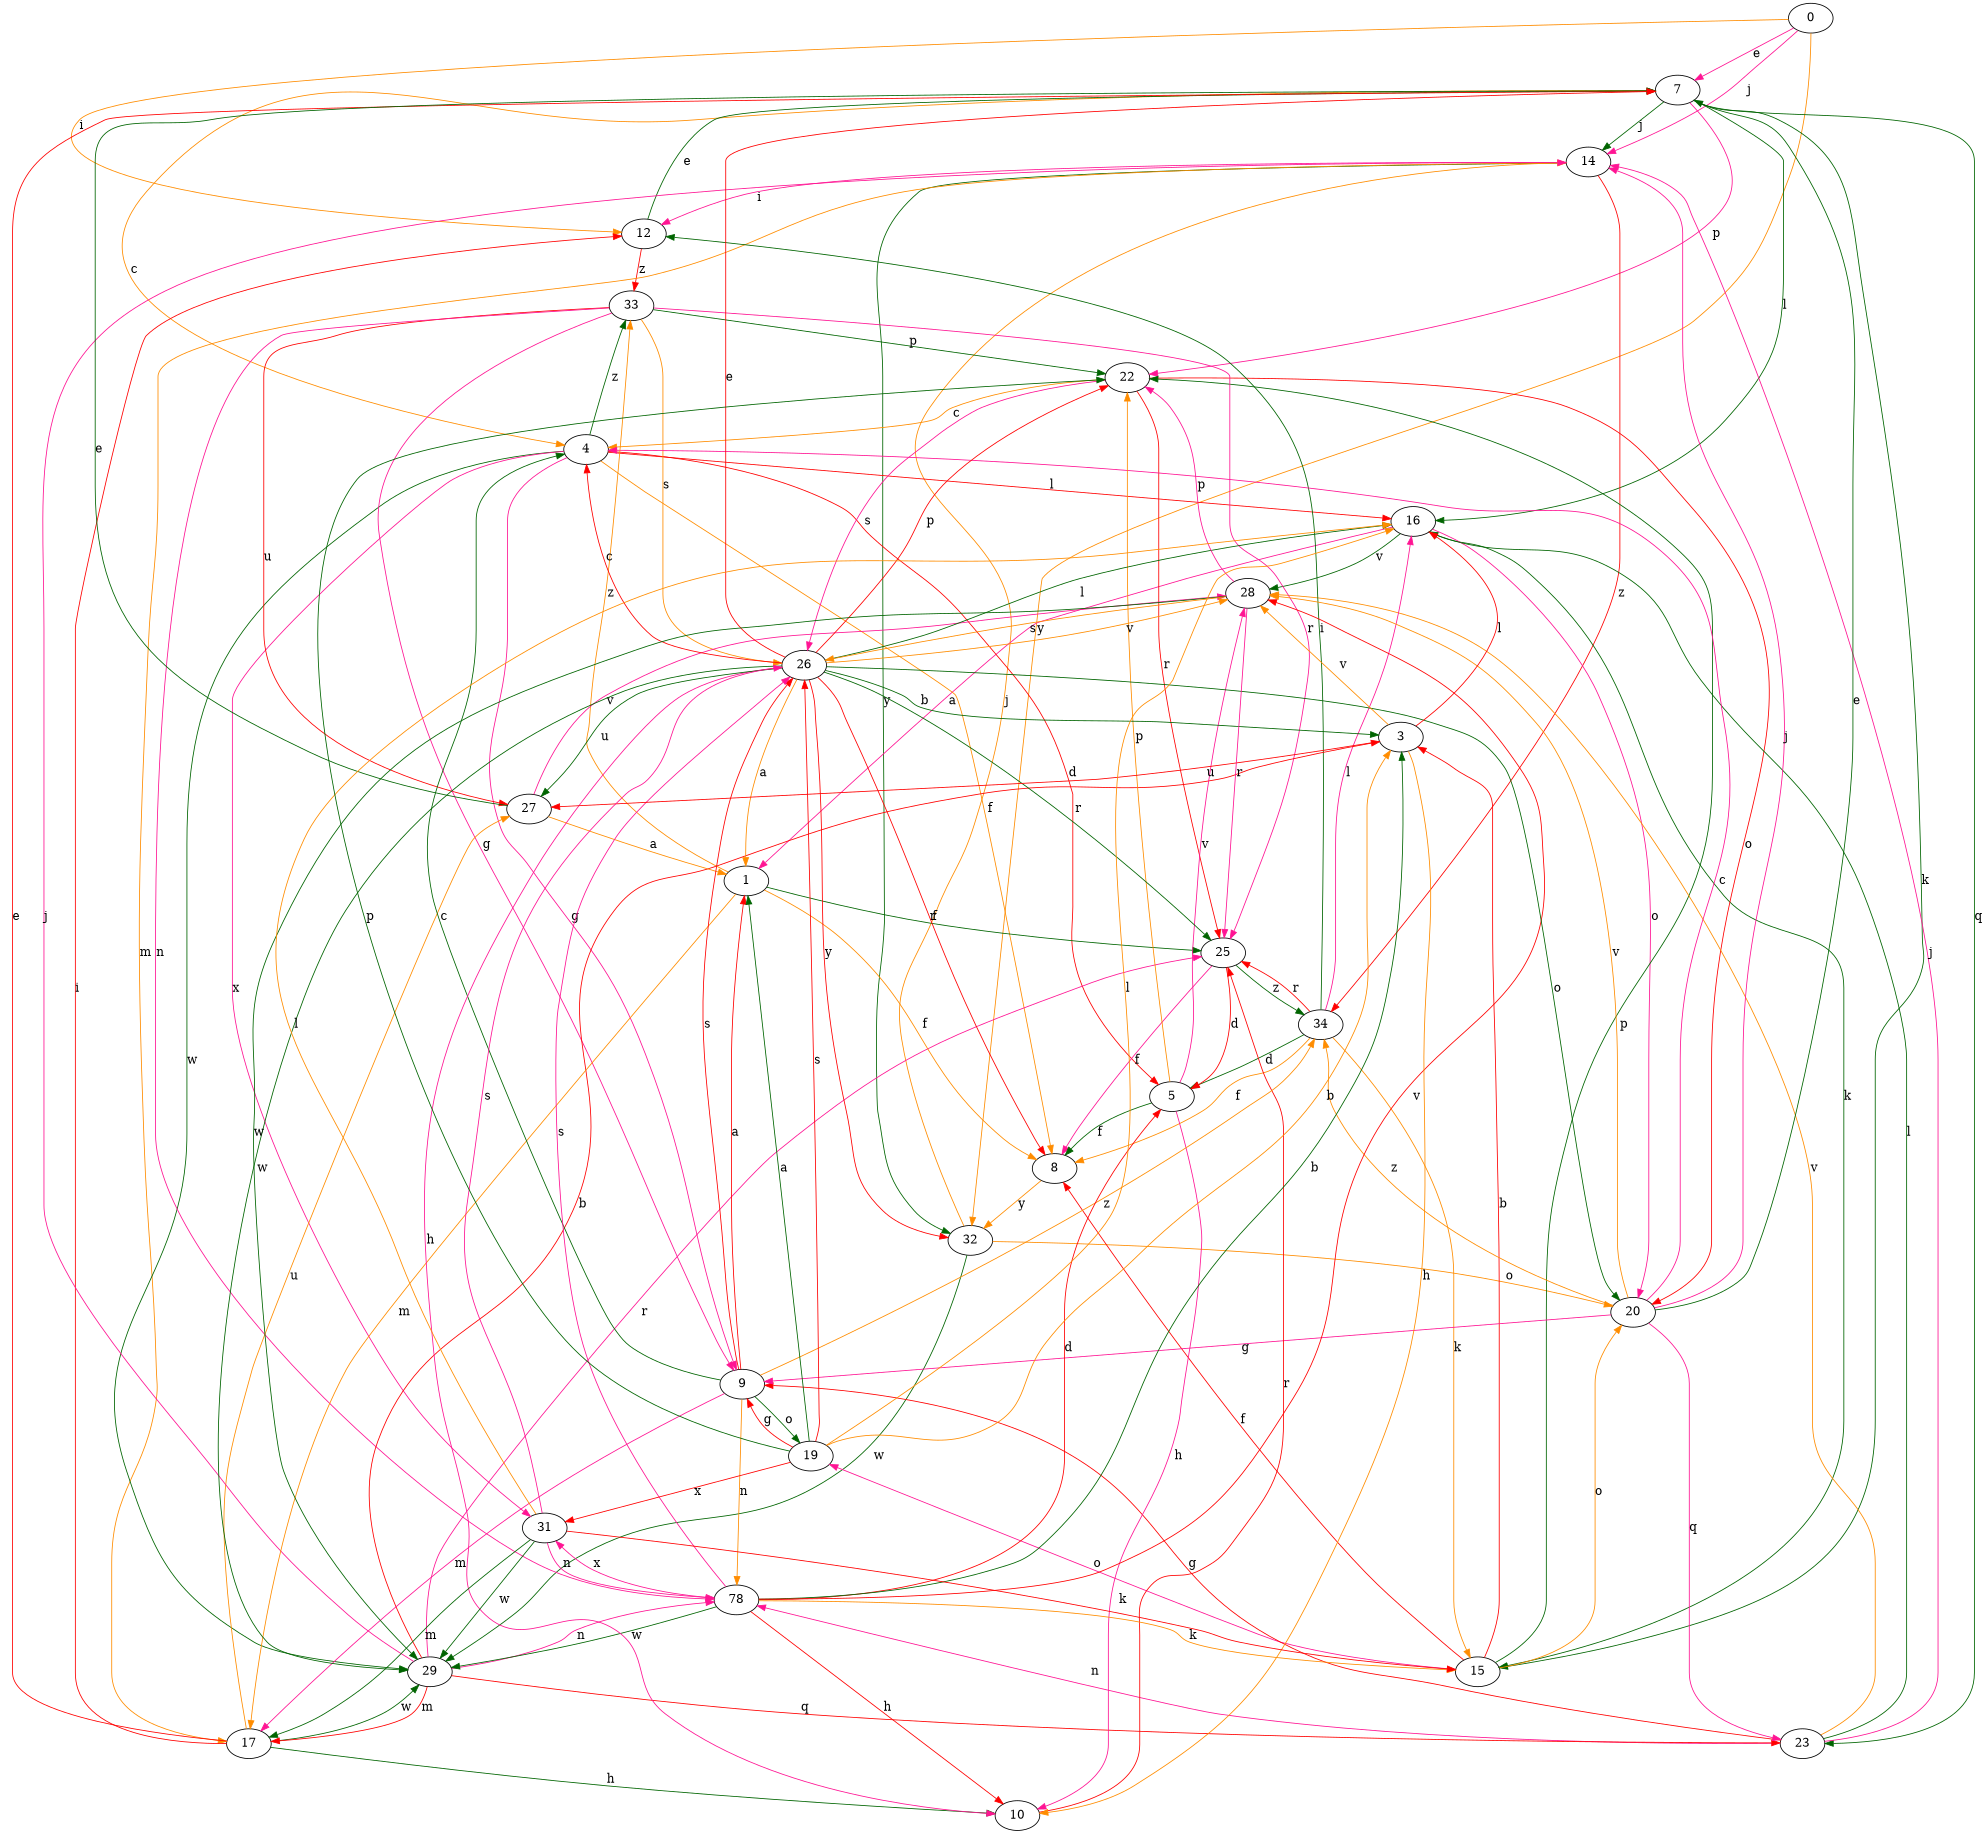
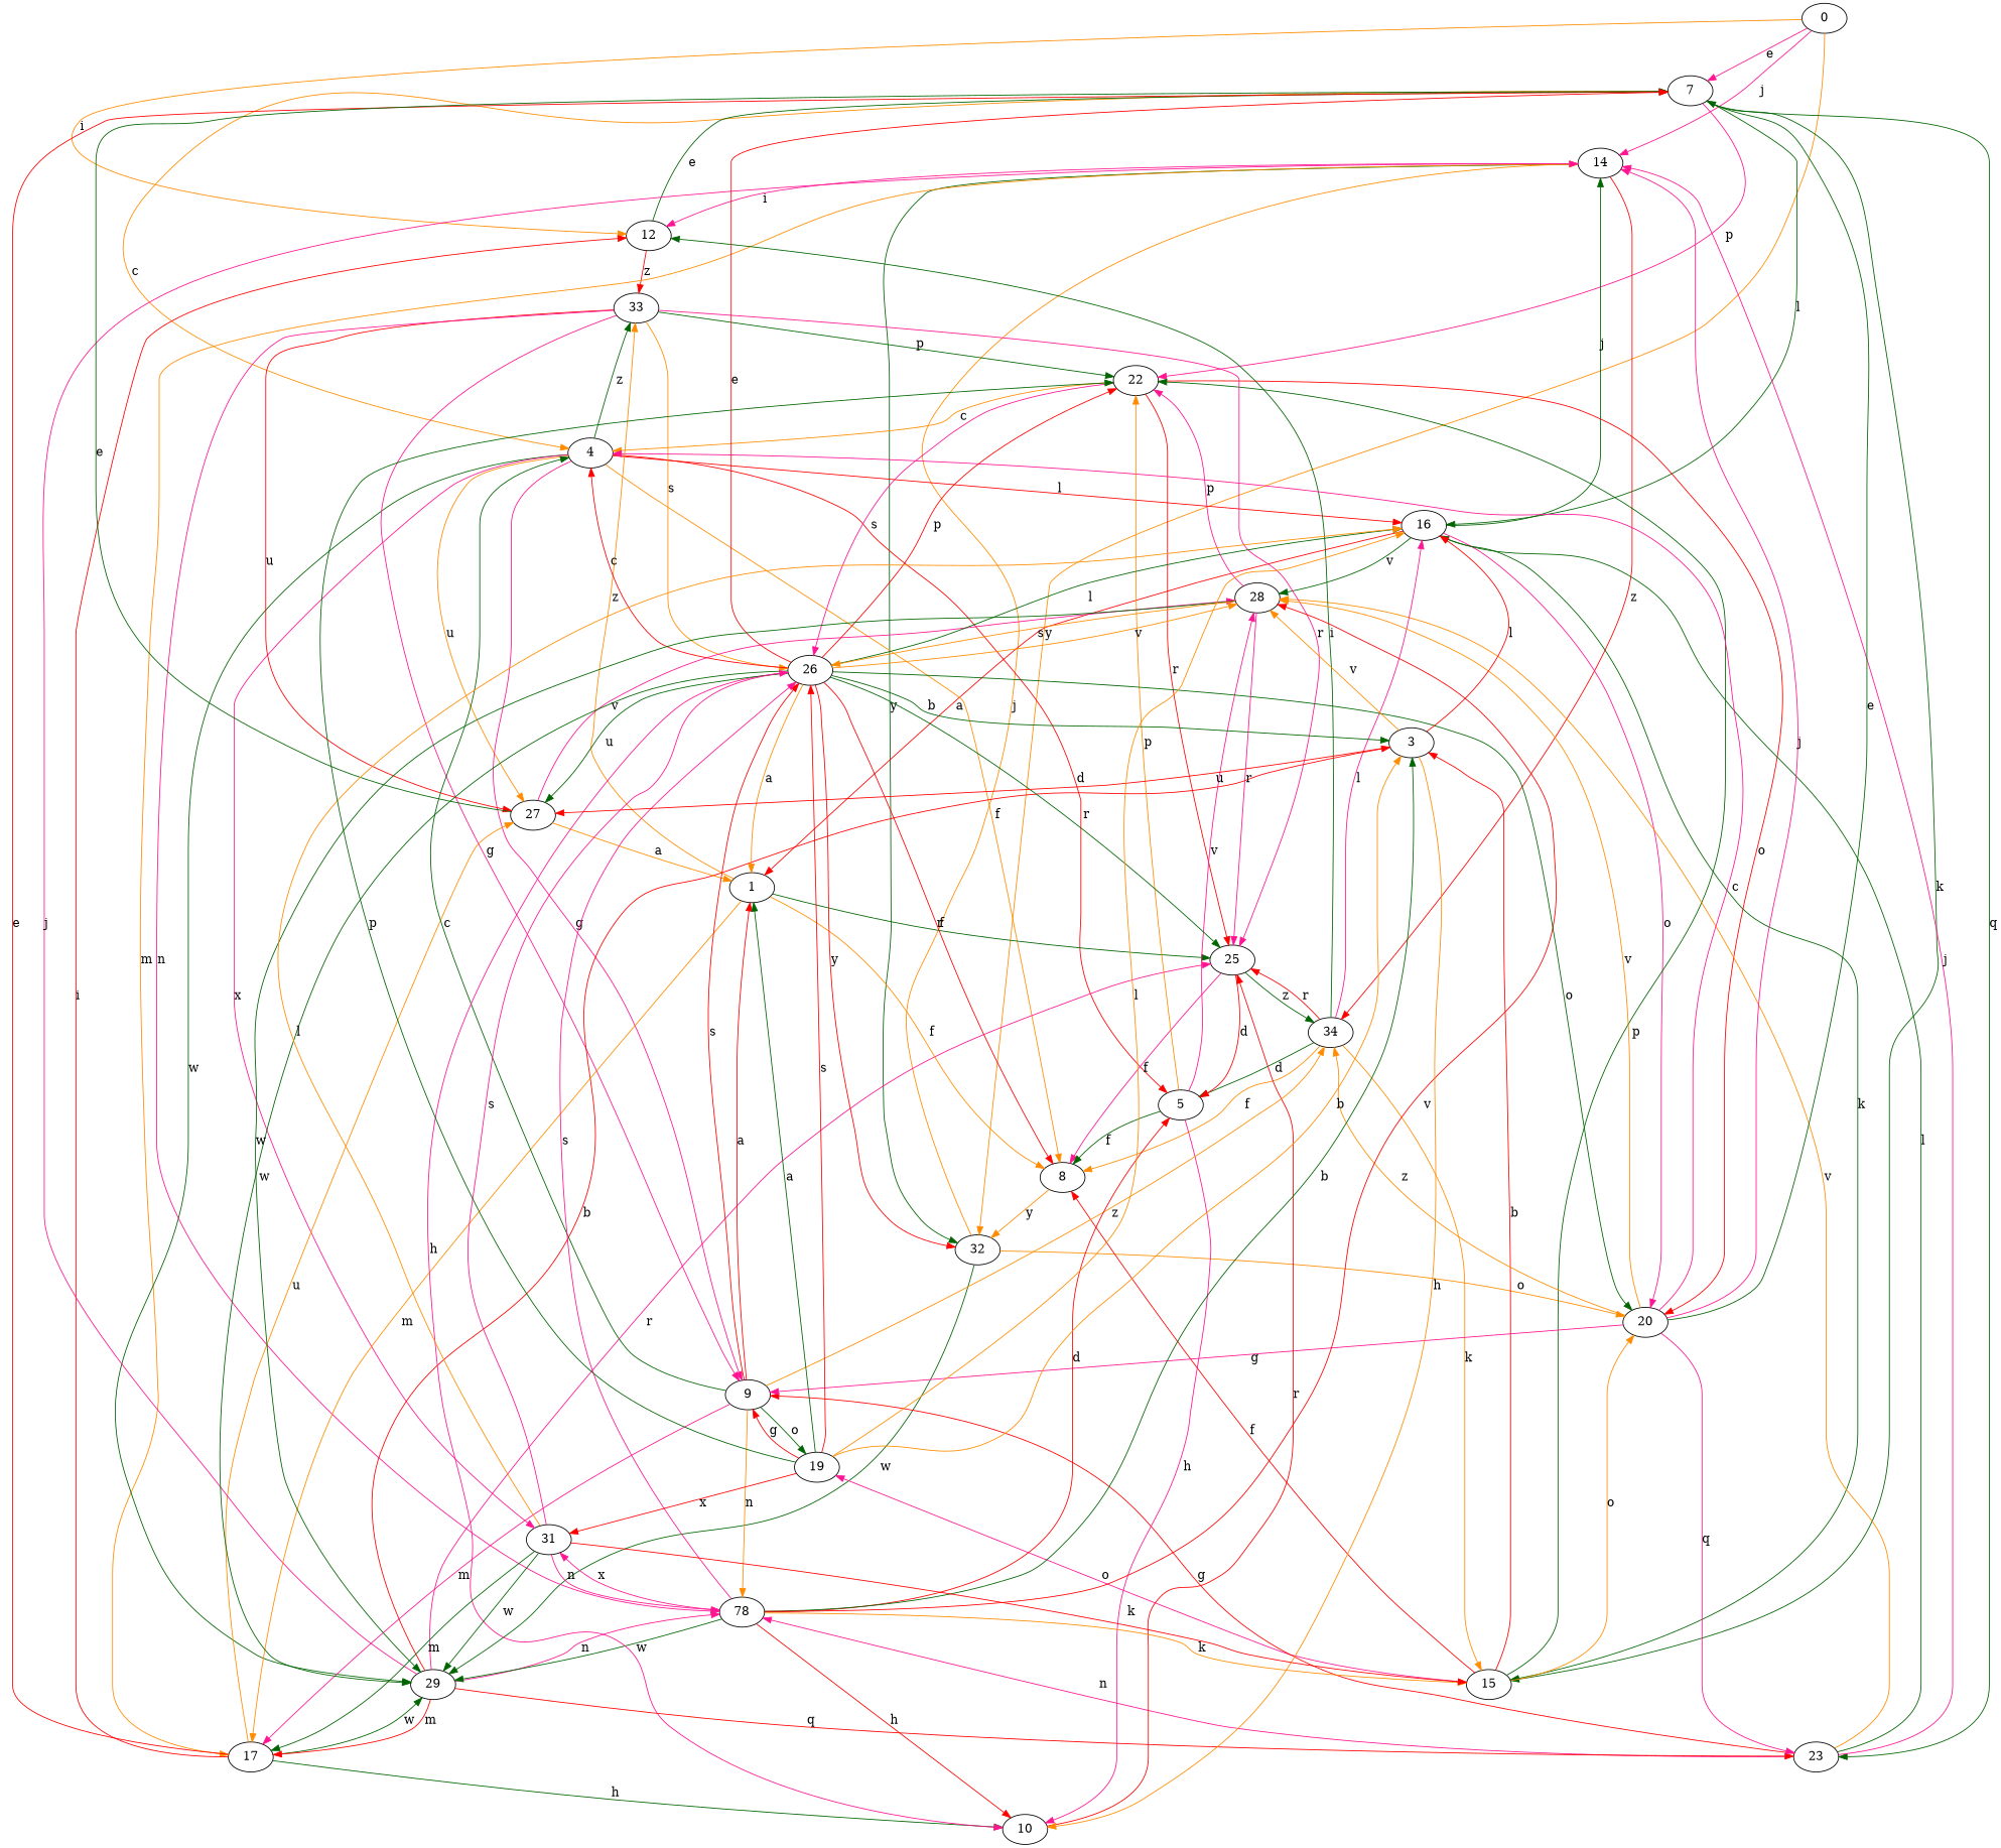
  strict digraph {
    edge [color=darkgreen]
    0
    7
    12
    14
    32
    16
    4
    22
    15
    23
    33
    17
    34
    29
    20
    1
    8
    25
    10
    27
    5
    9
    n23 [label=78]
    26
    3
    28
    31
    19
    0 -> 7 [color=deeppink label=e]
    0 -> 12 [color=darkorange label=i]
    0 -> 14 [color=deeppink label=j]
    0 -> 32 [color=darkorange label=y]
-   7 -> 14 [label=j]
+   16 -> 14 [label=j]
    7 -> 16 [label=l]
    7 -> 4 [color=darkorange label=c]
    7 -> 22 [color=deeppink label=p]
    7 -> 15 [label=k]
    7 -> 23 [label=q]
    12 -> 7 [label=e]
    12 -> 33 [color=red label=z]
    14 -> 12 [color=deeppink label=i]
    14 -> 32 [label=y]
    14 -> 17 [color=darkorange label=m]
    14 -> 34 [color=red label=z]
    32 -> 14 [color=darkorange label=j]
    32 -> 29 [label=w]
    32 -> 20 [color=darkorange label=o]
    16 -> 15 [label=k]
    16 -> 20 [color=deeppink label=o]
-   16 -> 1 [color=deeppink label=a]
+   16 -> 1 [color=red label=a]
    16 -> 28 [label=v]
    4 -> 16 [color=red label=l]
    4 -> 33 [label=z]
    4 -> 29 [label=w]
    4 -> 8 [color=darkorange label=f]
+   4 -> 27 [color=darkorange label=u]
    4 -> 5 [color=red label=d]
    4 -> 9 [color=deeppink label=g]
    4 -> 31 [color=deeppink label=x]
    22 -> 4 [color=darkorange label=c]
    22 -> 20 [color=red label=o]
    22 -> 25 [color=red label=r]
    22 -> 26 [color=deeppink label=s]
    15 -> 22 [label=p]
    15 -> 20 [color=darkorange label=o]
    15 -> 8 [color=red label=f]
    15 -> 3 [color=red label=b]
    15 -> 19 [color=deeppink label=o]
    23 -> 14 [color=deeppink label=j]
    23 -> 16 [label=l]
    23 -> 9 [color=red label=g]
    23 -> n23 [color=deeppink label=n]
    23 -> 28 [color=darkorange label=v]
    33 -> 22 [label=p]
    33 -> 25 [color=deeppink label=r]
    33 -> 27 [color=red label=u]
    33 -> 9 [color=deeppink label=g]
    33 -> n23 [color=deeppink label=n]
    33 -> 26 [color=darkorange label=s]
    17 -> 7 [color=red label=e]
    17 -> 12 [color=red label=i]
    17 -> 29 [label=w]
    17 -> 10 [label=h]
    17 -> 27 [color=darkorange label=u]
    34 -> 12 [label=i]
    34 -> 16 [color=deeppink label=l]
    34 -> 15 [color=darkorange label=k]
    34 -> 8 [color=darkorange label=f]
    34 -> 25 [color=red label=r]
    34 -> 5 [label=d]
    29 -> 14 [color=deeppink label=j]
    29 -> 23 [color=red label=q]
    29 -> 17 [color=red label=m]
    29 -> 25 [color=deeppink label=r]
    29 -> n23 [color=deeppink label=n]
    29 -> 3 [color=red label=b]
    20 -> 7 [label=e]
    20 -> 14 [color=deeppink label=j]
    20 -> 4 [color=deeppink label=c]
    20 -> 23 [color=deeppink label=q]
    20 -> 34 [color=darkorange label=z]
    20 -> 9 [color=deeppink label=g]
    20 -> 28 [color=darkorange label=v]
    1 -> 33 [color=darkorange label=z]
    1 -> 17 [color=darkorange label=m]
    1 -> 8 [color=darkorange label=f]
    1 -> 25 [label=r]
    8 -> 32 [color=darkorange label=y]
    25 -> 34 [label=z]
    25 -> 8 [color=deeppink label=f]
    25 -> 5 [color=red label=d]
    10 -> 25 [color=red label=r]
    27 -> 7 [label=e]
    27 -> 1 [color=darkorange label=a]
    27 -> 28 [color=deeppink label=v]
    5 -> 22 [color=darkorange label=p]
    5 -> 8 [label=f]
    5 -> 10 [color=deeppink label=h]
    5 -> 28 [color=deeppink label=v]
    9 -> 4 [label=c]
    9 -> 17 [color=deeppink label=m]
    9 -> 34 [color=darkorange label=z]
    9 -> 1 [color=red label=a]
    9 -> n23 [color=darkorange label=n]
    9 -> 26 [color=red label=s]
    9 -> 19 [label=o]
    n23 -> 15 [color=darkorange label=k]
    n23 -> 29 [label=w]
    n23 -> 10 [color=red label=h]
    n23 -> 5 [color=red label=d]
    n23 -> 26 [color=deeppink label=s]
    n23 -> 3 [label=b]
    n23 -> 28 [color=red label=v]
    n23 -> 31 [color=deeppink label=x]
    26 -> 7 [color=red label=e]
    26 -> 32 [color=red label=y]
    26 -> 16 [label=l]
    26 -> 4 [color=red label=c]
    26 -> 22 [color=red label=p]
    26 -> 29 [label=w]
    26 -> 20 [label=o]
    26 -> 1 [color=darkorange label=a]
    26 -> 8 [color=red label=f]
    26 -> 25 [label=r]
    26 -> 10 [color=deeppink label=h]
    26 -> 27 [label=u]
    26 -> 3 [label=b]
    26 -> 28 [color=darkorange label=v]
    3 -> 16 [color=red label=l]
    3 -> 10 [color=darkorange label=h]
    3 -> 27 [color=red label=u]
    3 -> 28 [color=darkorange label=v]
    28 -> 22 [color=deeppink label=p]
    28 -> 29 [label=w]
    28 -> 25 [color=deeppink label=r]
    28 -> 26 [color=darkorange label=s]
    31 -> 16 [color=darkorange label=l]
    31 -> 15 [color=red label=k]
    31 -> 17 [label=m]
    31 -> 29 [label=w]
    31 -> n23 [color=deeppink label=n]
    31 -> 26 [color=deeppink label=s]
    19 -> 16 [color=darkorange label=l]
    19 -> 22 [label=p]
    19 -> 1 [label=a]
    19 -> 9 [color=red label=g]
    19 -> 26 [color=red label=s]
    19 -> 3 [color=darkorange label=b]
    19 -> 31 [color=red label=x]
  }
